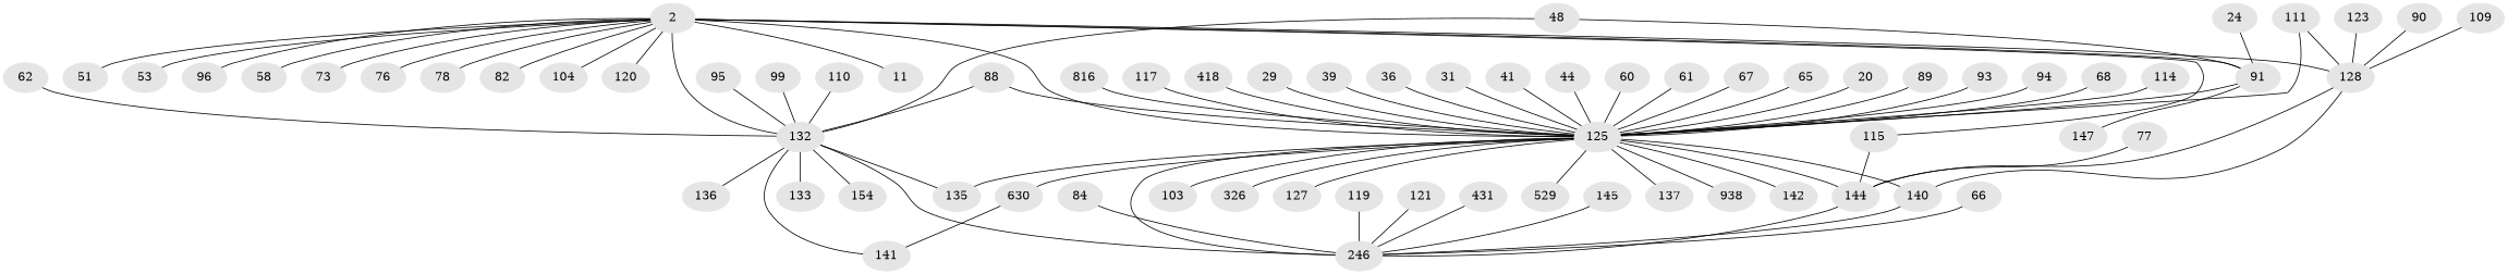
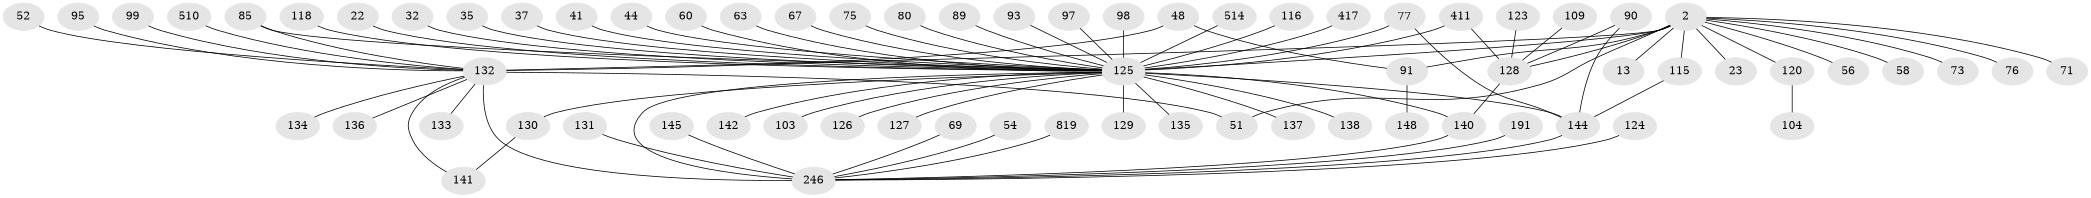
  graph {
    node [color=gray90 style=filled]
    2
-   13 [label=11]
+   13
    51
-   53
-   56 [label=96]
+   53 [label=23]
+   56
    58
    73 [super="+19"]
    76 [super="+72"]
-   78
-   82 [super="+57"]
+   78 [label=71]
    91 [super="+20+15"]
    104
    115
    120
    125 [super="+100+17+113+18"]
    128 [super="+38+107"]
    132 [super="+71+97+83+106+25+6+23+46+47+102+74"]
-   147 [super="+105"]
+   147 [super="+105" label=148]
    144 [super="+96+101"]
    n20 [label=246 super="+112+9"]
-   126 [super="+70" label=326]
+   126 [super="+70"]
    127
-   129 [label=529]
-   130 [super="+87" label=630]
+   129
+   130 [super="+87"]
    135 [super="+103"]
    137 [super="+34"]
-   138 [label=938]
+   138
    140 [super="+14+85"]
    142 [super="+139"]
    n30 [label=103]
    141
    133
-   134 [label=154]
+   134
    136
-   22 [label=29]
-   24
-   32 [label=39]
-   35 [label=36]
-   37 [label=31]
+   22
+   32
+   35
+   37
    41
    44
    48
    60
-   62
-   63 [label=61]
+   62 [label=52]
+   63
    67
-   69 [super="+30" label=66]
-   75 [super="+27" label=65]
+   69 [super="+30"]
+   75 [super="+27"]
    77
-   80 [super="+36" label=20]
-   84
-   88
+   80 [super="+36"]
+   84 [label=54]
+   88 [label=85]
    89
    90
    93
-   94 [super="+21"]
+   94 [super="+21" label=97]
    95
-   98 [super="+49" label=68]
+   98 [super="+49"]
    99
    109
-   110
-   111
-   114
-   116 [label=816]
-   117
-   118 [super="+11" label=418]
-   119 [super="+59"]
-   121
+   110 [label=510]
+   111 [label=411]
+   114 [label=514]
+   116
+   117 [label=417]
+   118 [super="+11"]
+   119 [super="+59" label=819]
+   121 [label=191]
    123 [super="+81"]
-   131 [label=431]
+   124
+   131
    145 [super="+79"]
    2 -- 13
    2 -- 51
    2 -- 53
    2 -- 56
    2 -- 58
    2 -- 73
    2 -- 76
    2 -- 78
-   2 -- 82
    2 -- 91
-   2 -- 104
+   120 -- 104
    2 -- 115
    2 -- 120
    2 -- 125 [weight=6]
    2 -- 128 [weight=3]
    2 -- 132 [weight=4]
-   91 -- 125 [weight=3]
+   77 -- 125 [weight=3]
    91 -- 147
    115 -- 144
    125 -- 144 [weight=5]
    125 -- n20 [weight=3]
    125 -- 126
    125 -- 127
    125 -- 129
    125 -- 130
    125 -- 135
    125 -- 137
    125 -- 138
    125 -- 140
    125 -- 142
    125 -- n30
-   128 -- 144
+   90 -- 144
    128 -- 140
    132 -- n20 [weight=4]
-   132 -- 135
+   132 -- 51
    132 -- 141
    132 -- 133
    132 -- 134
    132 -- 136
    144 -- n20
    130 -- 141
    140 -- n20 [weight=3]
    22 -- 125
-   24 -- 91
    32 -- 125
    35 -- 125
    37 -- 125
    41 -- 125
    44 -- 125
    48 -- 91
    48 -- 132
    60 -- 125
    62 -- 132
    63 -- 125
    67 -- 125
    69 -- n20
    75 -- 125
    77 -- 144
    80 -- 125
    84 -- n20
    88 -- 125
    88 -- 132
    89 -- 125
    90 -- 128
    93 -- 125
    94 -- 125
    95 -- 132
    98 -- 125 [weight=3]
    99 -- 132
    109 -- 128
    110 -- 132
    111 -- 125
    111 -- 128
    114 -- 125
    116 -- 125
    117 -- 125
    118 -- 125
    119 -- n20
    121 -- n20
    123 -- 128
+   124 -- n20
    131 -- n20
    145 -- n20
  }
